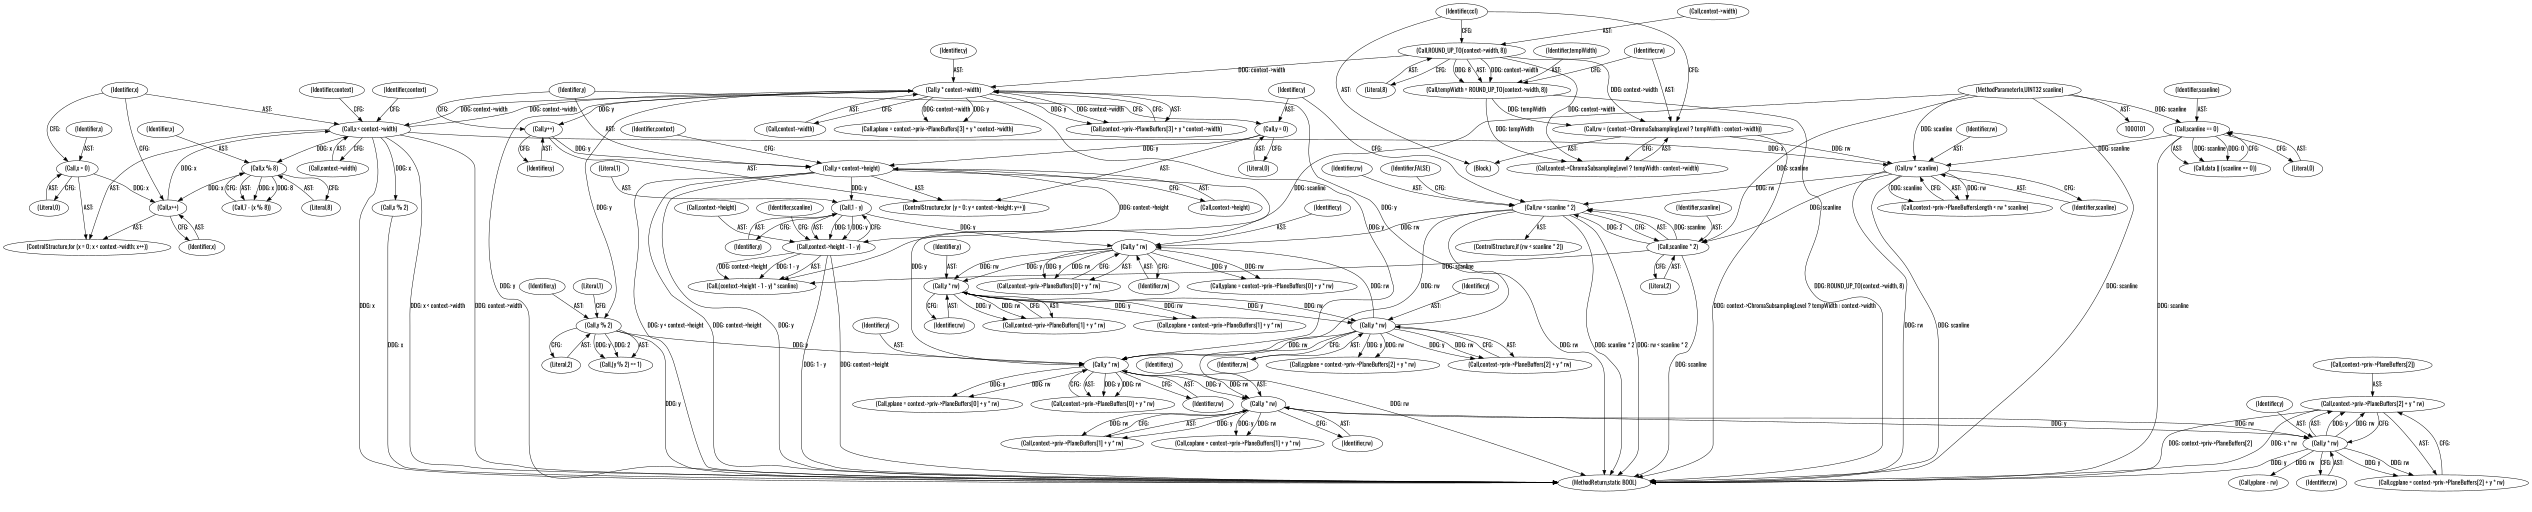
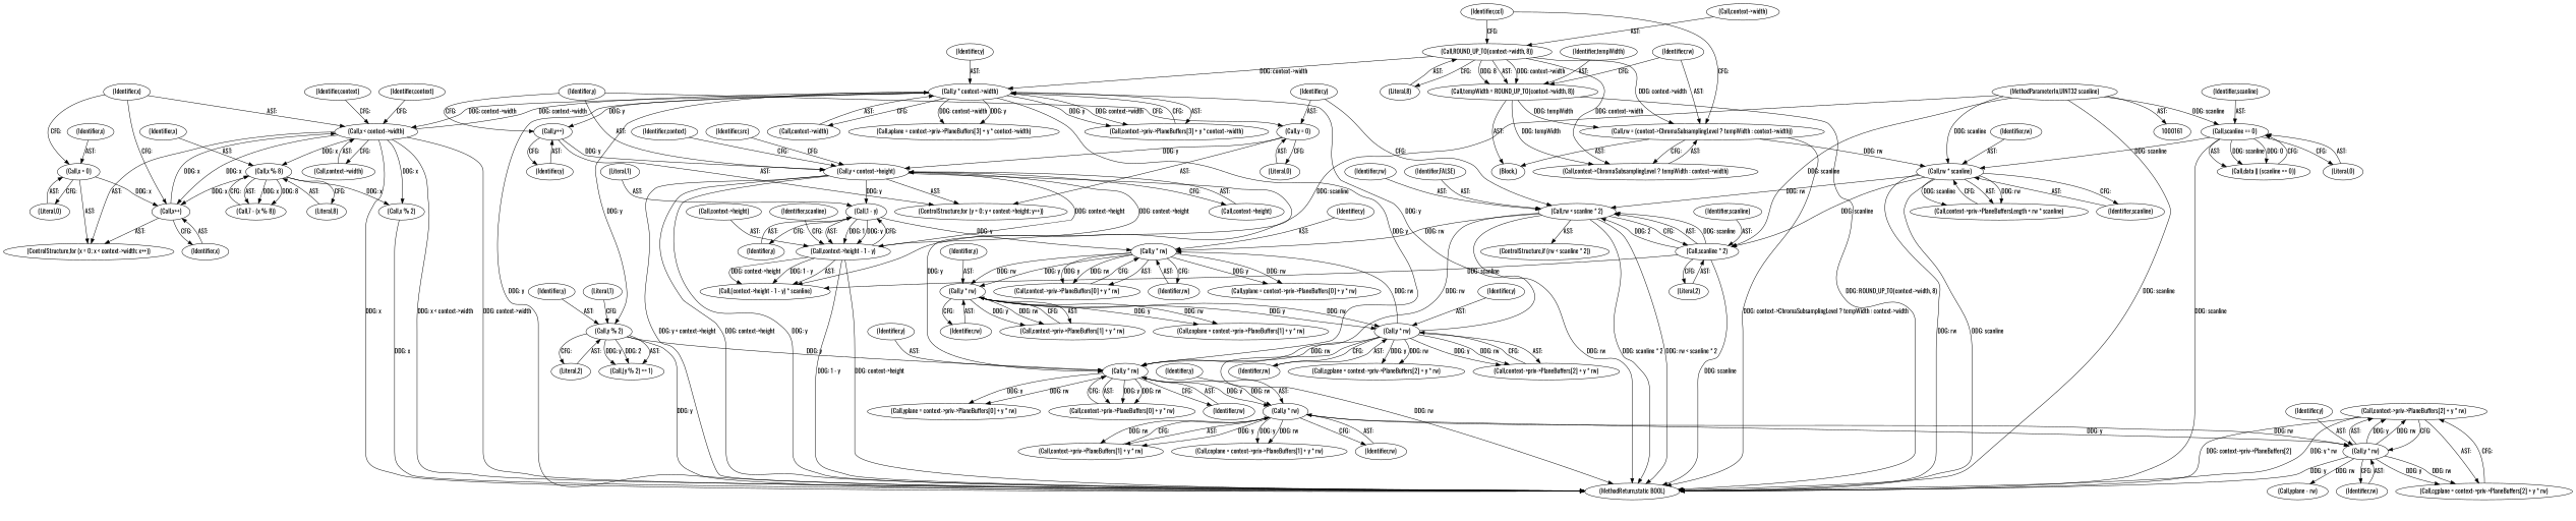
  digraph {
    fontname=Oswald
    node [fontname=Oswald]
    edge [fontname=Oswald]
    n1 [label="(Call,context->priv->PlaneBuffers[2] + y * rw)"]
    n2 [label="(Call,y * rw)"]
    n3 [label="(Call,cgplane = context->priv->PlaneBuffers[2] + y * rw)"]
    n4 [label="(MethodReturn,static BOOL)"]
    n5 [label="(Call,yplane - rw)"]
    n6 [label="(Identifier,rw)"]
    n7 [label="(Call,y * rw)"]
    n8 [label="(Identifier,rw)"]
    n9 [label="(Call,context->priv->PlaneBuffers[1] + y * rw)"]
    n10 [label="(Call,coplane = context->priv->PlaneBuffers[1] + y * rw)"]
    n11 [label="(Call,y * rw)"]
    n12 [label="(Call,yplane = context->priv->PlaneBuffers[0] + y * rw)"]
    n13 [label="(Call,context->priv->PlaneBuffers[0] + y * rw)"]
    n14 [label="(Identifier,rw)"]
    n15 [label="(Call,y * context->width)"]
    n16 [label="(Call,y++)"]
    n17 [label="(Call,x < context->width)"]
    n18 [label="(Call,y % 2)"]
    n19 [label="(Call,context->priv->PlaneBuffers[3] + y * context->width)"]
    n20 [label="(Call,context->width)"]
    n21 [label="(Call,aplane = context->priv->PlaneBuffers[3] + y * context->width)"]
    n22 [label="(Call,y < context->height)"]
    n23 [label="(ControlStructure,for (y = 0; y < context->height; y++))"]
    n24 [label="(Identifier,y)"]
    n25 [label="(Call,x++)"]
    n26 [label="(Call,x % 8)"]
    n27 [label="(Call,context->width)"]
    n28 [label="(Call,x % 2)"]
    n29 [label="(ControlStructure,for (x = 0; x < context->width; x++))"]
    n30 [label="(Literal,2)"]
    n31 [label="(Call,(y % 2) == 1)"]
    n32 [label="(Call,y * rw)"]
    n33 [label="(Call,y * rw)"]
    n34 [label="(Identifier,rw)"]
    n35 [label="(Call,cgplane = context->priv->PlaneBuffers[2] + y * rw)"]
    n36 [label="(Call,context->priv->PlaneBuffers[2] + y * rw)"]
    n37 [label="(Call,y * rw)"]
    n38 [label="(Call,context->priv->PlaneBuffers[0] + y * rw)"]
    n39 [label="(Identifier,rw)"]
    n40 [label="(Call,yplane = context->priv->PlaneBuffers[0] + y * rw)"]
    n41 [label="(Call,context->priv->PlaneBuffers[1] + y * rw)"]
    n42 [label="(Identifier,rw)"]
    n43 [label="(Call,coplane = context->priv->PlaneBuffers[1] + y * rw)"]
    n44 [label="(Call,1 - y)"]
    n45 [label="(Call,context->height - 1 - y)"]
    n46 [label="(Identifier,y)"]
    n47 [label="(Call,(context->height - 1 - y) * scanline)"]
    n48 [label="(Call,context->height)"]
    n49 [label="(Call,y = 0)"]
    n50 [label="(Literal,0)"]
    n51 [label="(Call,rw < scanline * 2)"]
    n52 [label="(Call,scanline * 2)"]
    n53 [label="(ControlStructure,if (rw < scanline * 2))"]
    n54 [label="(Literal,2)"]
    n55 [label="(Call,rw * scanline)"]
    n56 [label="(Call,context->priv->PlaneBuffersLength < rw * scanline)"]
    n57 [label="(Identifier,scanline)"]
    n58 [label="(Call,rw = (context->ChromaSubsamplingLevel ? tempWidth : context->width))"]
    n59 [label="(Block,)"]
    n60 [label="(Call,context->ChromaSubsamplingLevel ? tempWidth : context->width)"]
    n61 [label="(Call,tempWidth = ROUND_UP_TO(context->width, 8))"]
    n62 [label="(Call,ROUND_UP_TO(context->width, 8))"]
    n63 [label="(Literal,8)"]
    n64 [label="(Call,scanline == 0)"]
    n65 [label="(Literal,0)"]
    n66 [label="(Call,data || (scanline == 0))"]
    n67 [label="(MethodParameterIn,UINT32 scanline)"]
-   1000101
+   1000101 [label=1000161]
    n69 [label="(Identifier,x)"]
    n70 [label="(Literal,8)"]
    n71 [label="(Call,7 - (x % 8))"]
    n72 [label="(Call,x = 0)"]
    n73 [label="(Literal,0)"]
    n74 [label="(Identifier,y)"]
    n75 [label="(Identifier,y)"]
+   n76 [label="(Identifier,src)"]
    n77 [label="(Identifier,y)"]
    n78 [label="(Identifier,scanline)"]
    n79 [label="(Literal,1)"]
    n80 [label="(Identifier,y)"]
-   n81 [label="(Call,context->priv->PlaneBuffers[2])"]
    n82 [label="(Identifier,rw)"]
    n83 [label="(Call,context->width)"]
    n84 [label="(Identifier,ccl)"]
    n85 [label="(Identifier,context)"]
    n86 [label="(Identifier,x)"]
    n87 [label="(Identifier,scanline)"]
    n88 [label="(Call,context->height)"]
    n89 [label="(Identifier,context)"]
    n90 [label="(Identifier,y)"]
    n91 [label="(Identifier,y)"]
    n92 [label="(Identifier,context)"]
    n93 [label="(Identifier,y)"]
    n94 [label="(Identifier,x)"]
    n95 [label="(Identifier,scanline)"]
    n96 [label="(Identifier,y)"]
    n97 [label="(Identifier,tempWidth)"]
    n98 [label="(Identifier,FALSE)"]
    n99 [label="(Identifier,y)"]
    n100 [label="(Identifier,rw)"]
    n101 [label="(Identifier,y)"]
    n102 [label="(Literal,1)"]
    n103 [label="(Identifier,x)"]
    n104 [label="(Identifier,rw)"]
    n1 -> n2 [label="CFG: "]
    n1 -> n3 [label="AST: "]
    n1 -> n4 [label="DDG: y * rw"]
    n1 -> n4 [label="DDG: context->priv->PlaneBuffers[2]"]
    n2 -> n1 [label="AST: "]
    n2 -> n1 [label="DDG: y"]
    n2 -> n1 [label="DDG: rw"]
    n2 -> n3 [label="DDG: y"]
    n2 -> n3 [label="DDG: rw"]
    n2 -> n4 [label="DDG: y"]
    n2 -> n5 [label="DDG: rw"]
    n2 -> n6 [label="CFG: "]
    n3 -> n1 [label="CFG: "]
    n6 -> n2 [label="AST: "]
    n7 -> n2 [label="DDG: y"]
    n7 -> n2 [label="DDG: rw"]
    n7 -> n8 [label="CFG: "]
    n7 -> n9 [label="AST: "]
    n7 -> n9 [label="DDG: y"]
    n7 -> n9 [label="DDG: rw"]
    n7 -> n10 [label="DDG: y"]
    n7 -> n10 [label="DDG: rw"]
    n8 -> n7 [label="AST: "]
    n9 -> n7 [label="CFG: "]
    n11 -> n7 [label="DDG: y"]
    n11 -> n7 [label="DDG: rw"]
    n11 -> n12 [label="DDG: y"]
    n11 -> n12 [label="DDG: rw"]
    n11 -> n13 [label="AST: "]
    n11 -> n13 [label="DDG: y"]
    n11 -> n13 [label="DDG: rw"]
    n11 -> n14 [label="CFG: "]
    n13 -> n11 [label="CFG: "]
    n14 -> n11 [label="AST: "]
    n15 -> n4 [label="DDG: y"]
    n15 -> n11 [label="DDG: y"]
    n15 -> n16 [label="DDG: y"]
    n15 -> n17 [label="DDG: context->width"]
    n15 -> n18 [label="DDG: y"]
    n15 -> n19 [label="AST: "]
    n15 -> n19 [label="DDG: y"]
    n15 -> n19 [label="DDG: context->width"]
    n15 -> n20 [label="CFG: "]
    n15 -> n21 [label="DDG: y"]
    n15 -> n21 [label="DDG: context->width"]
    n16 -> n22 [label="DDG: y"]
    n16 -> n23 [label="AST: "]
    n16 -> n24 [label="CFG: "]
    n17 -> n4 [label="DDG: x"]
    n17 -> n4 [label="DDG: x < context->width"]
    n17 -> n4 [label="DDG: context->width"]
    n17 -> n15 [label="DDG: context->width"]
-   n17 -> n55 [label="DDG: x"]
+   n17 -> n25 [label="DDG: x"]
    n17 -> n26 [label="DDG: x"]
    n17 -> n27 [label="CFG: "]
    n17 -> n28 [label="DDG: x"]
    n17 -> n29 [label="AST: "]
    n18 -> n4 [label="DDG: y"]
    n18 -> n11 [label="DDG: y"]
    n18 -> n30 [label="CFG: "]
    n18 -> n31 [label="AST: "]
    n18 -> n31 [label="DDG: y"]
    n18 -> n31 [label="DDG: 2"]
    n19 -> n15 [label="CFG: "]
    n20 -> n15 [label="AST: "]
    n22 -> n4 [label="DDG: y"]
    n22 -> n4 [label="DDG: y < context->height"]
    n22 -> n4 [label="DDG: context->height"]
    n22 -> n11 [label="DDG: y"]
    n22 -> n23 [label="AST: "]
    n22 -> n44 [label="DDG: y"]
    n22 -> n45 [label="DDG: context->height"]
    n22 -> n48 [label="CFG: "]
    n24 -> n16 [label="AST: "]
    n25 -> n17 [label="DDG: x"]
    n25 -> n29 [label="AST: "]
    n25 -> n69 [label="CFG: "]
    n26 -> n25 [label="DDG: x"]
+   n26 -> n28 [label="DDG: x"]
    n26 -> n70 [label="CFG: "]
    n26 -> n71 [label="AST: "]
    n26 -> n71 [label="DDG: x"]
    n26 -> n71 [label="DDG: 8"]
    n27 -> n17 [label="AST: "]
    n28 -> n4 [label="DDG: x"]
    n30 -> n18 [label="AST: "]
    n32 -> n4 [label="DDG: rw"]
    n32 -> n11 [label="DDG: rw"]
    n32 -> n15 [label="DDG: y"]
    n32 -> n33 [label="DDG: rw"]
    n32 -> n34 [label="CFG: "]
    n32 -> n35 [label="DDG: y"]
    n32 -> n35 [label="DDG: rw"]
    n32 -> n36 [label="AST: "]
    n32 -> n36 [label="DDG: y"]
    n32 -> n36 [label="DDG: rw"]
    n33 -> n37 [label="DDG: y"]
    n33 -> n37 [label="DDG: rw"]
    n33 -> n38 [label="AST: "]
    n33 -> n38 [label="DDG: y"]
    n33 -> n38 [label="DDG: rw"]
    n33 -> n39 [label="CFG: "]
    n33 -> n40 [label="DDG: y"]
    n33 -> n40 [label="DDG: rw"]
    n34 -> n32 [label="AST: "]
    n36 -> n32 [label="CFG: "]
    n37 -> n32 [label="DDG: y"]
    n37 -> n32 [label="DDG: rw"]
    n37 -> n41 [label="AST: "]
    n37 -> n41 [label="DDG: y"]
    n37 -> n41 [label="DDG: rw"]
    n37 -> n42 [label="CFG: "]
    n37 -> n43 [label="DDG: y"]
    n37 -> n43 [label="DDG: rw"]
    n38 -> n33 [label="CFG: "]
    n39 -> n33 [label="AST: "]
    n41 -> n37 [label="CFG: "]
    n42 -> n37 [label="AST: "]
    n44 -> n33 [label="DDG: y"]
    n44 -> n45 [label="AST: "]
    n44 -> n45 [label="DDG: 1"]
    n44 -> n45 [label="DDG: y"]
    n44 -> n46 [label="CFG: "]
    n45 -> n4 [label="DDG: 1 - y"]
    n45 -> n4 [label="DDG: context->height"]
+   n45 -> n22 [label="DDG: context->height"]
    n45 -> n44 [label="CFG: "]
    n45 -> n47 [label="AST: "]
    n45 -> n47 [label="DDG: context->height"]
    n45 -> n47 [label="DDG: 1 - y"]
    n46 -> n44 [label="AST: "]
    n48 -> n22 [label="AST: "]
    n49 -> n22 [label="DDG: y"]
    n49 -> n23 [label="AST: "]
    n49 -> n50 [label="CFG: "]
    n50 -> n49 [label="AST: "]
    n51 -> n4 [label="DDG: rw < scanline * 2"]
    n51 -> n4 [label="DDG: rw"]
    n51 -> n4 [label="DDG: scanline * 2"]
    n51 -> n11 [label="DDG: rw"]
    n51 -> n33 [label="DDG: rw"]
    n51 -> n52 [label="CFG: "]
    n51 -> n53 [label="AST: "]
    n52 -> n4 [label="DDG: scanline"]
    n52 -> n47 [label="DDG: scanline"]
    n52 -> n51 [label="AST: "]
    n52 -> n51 [label="DDG: scanline"]
    n52 -> n51 [label="DDG: 2"]
    n52 -> n54 [label="CFG: "]
    n54 -> n52 [label="AST: "]
    n55 -> n4 [label="DDG: rw"]
    n55 -> n4 [label="DDG: scanline"]
    n55 -> n51 [label="DDG: rw"]
    n55 -> n52 [label="DDG: scanline"]
    n55 -> n56 [label="AST: "]
    n55 -> n56 [label="DDG: rw"]
    n55 -> n56 [label="DDG: scanline"]
    n55 -> n57 [label="CFG: "]
    n56 -> n55 [label="CFG: "]
    n57 -> n55 [label="AST: "]
    n58 -> n4 [label="DDG: context->ChromaSubsamplingLevel ? tempWidth : context->width"]
    n58 -> n55 [label="DDG: rw"]
    n58 -> n59 [label="AST: "]
    n58 -> n60 [label="CFG: "]
    n60 -> n58 [label="AST: "]
    n61 -> n4 [label="DDG: ROUND_UP_TO(context->width, 8)"]
    n61 -> n58 [label="DDG: tempWidth"]
-   n84 -> n59 [label="AST: "]
+   n61 -> n59 [label="AST: "]
    n61 -> n60 [label="DDG: tempWidth"]
    n62 -> n15 [label="DDG: context->width"]
    n62 -> n58 [label="DDG: context->width"]
    n62 -> n60 [label="DDG: context->width"]
    n62 -> n61 [label="AST: "]
    n62 -> n61 [label="DDG: context->width"]
    n62 -> n61 [label="DDG: 8"]
    n62 -> n63 [label="CFG: "]
    n63 -> n62 [label="AST: "]
    n64 -> n4 [label="DDG: scanline"]
    n64 -> n55 [label="DDG: scanline"]
    n64 -> n65 [label="CFG: "]
    n64 -> n66 [label="AST: "]
    n64 -> n66 [label="DDG: scanline"]
    n64 -> n66 [label="DDG: 0"]
    n65 -> n64 [label="AST: "]
    n66 -> n64 [label="CFG: "]
    n67 -> n4 [label="DDG: scanline"]
    n67 -> n47 [label="DDG: scanline"]
    n67 -> n52 [label="DDG: scanline"]
    n67 -> n55 [label="DDG: scanline"]
    n67 -> n64 [label="DDG: scanline"]
    n67 -> 1000101 [label="AST: "]
    n69 -> n25 [label="AST: "]
    n70 -> n26 [label="AST: "]
    n71 -> n26 [label="CFG: "]
    n72 -> n25 [label="DDG: x"]
    n72 -> n29 [label="AST: "]
    n72 -> n73 [label="CFG: "]
    n73 -> n72 [label="AST: "]
    n74 -> n18 [label="AST: "]
    n75 -> n37 [label="AST: "]
+   n76 -> n22 [label="CFG: "]
    n77 -> n15 [label="AST: "]
    n78 -> n52 [label="AST: "]
    n79 -> n44 [label="AST: "]
    n80 -> n32 [label="AST: "]
-   n81 -> n1 [label="AST: "]
    n82 -> n58 [label="AST: "]
    n82 -> n61 [label="CFG: "]
    n83 -> n62 [label="AST: "]
    n84 -> n58 [label="CFG: "]
    n84 -> n62 [label="CFG: "]
    n85 -> n22 [label="CFG: "]
    n86 -> n17 [label="AST: "]
    n86 -> n25 [label="CFG: "]
    n86 -> n72 [label="CFG: "]
    n87 -> n64 [label="AST: "]
    n88 -> n45 [label="AST: "]
    n89 -> n17 [label="CFG: "]
    n90 -> n2 [label="AST: "]
    n91 -> n49 [label="AST: "]
    n91 -> n51 [label="CFG: "]
    n92 -> n17 [label="CFG: "]
    n93 -> n33 [label="AST: "]
    n94 -> n72 [label="AST: "]
    n95 -> n45 [label="CFG: "]
    n96 -> n7 [label="AST: "]
    n97 -> n61 [label="AST: "]
-   n98 -> n51 [label="CFG: "]
+   n98 -> n51 [label="AST: "]
    n99 -> n16 [label="CFG: "]
    n99 -> n22 [label="AST: "]
    n99 -> n49 [label="CFG: "]
    n100 -> n51 [label="AST: "]
    n101 -> n11 [label="AST: "]
    n102 -> n18 [label="CFG: "]
    n103 -> n26 [label="AST: "]
    n104 -> n55 [label="AST: "]
  }
